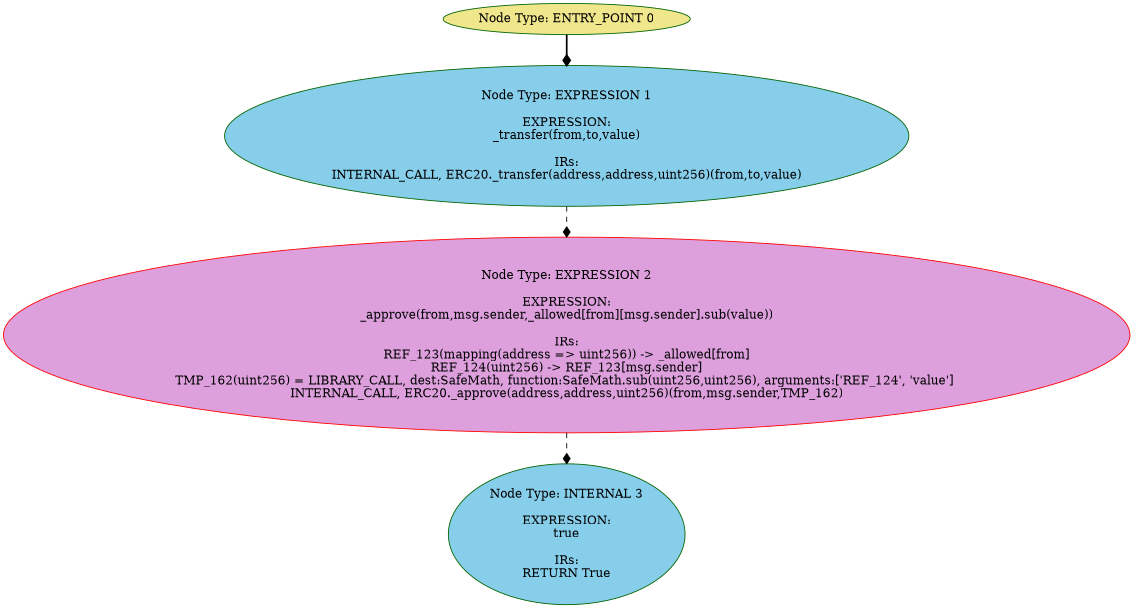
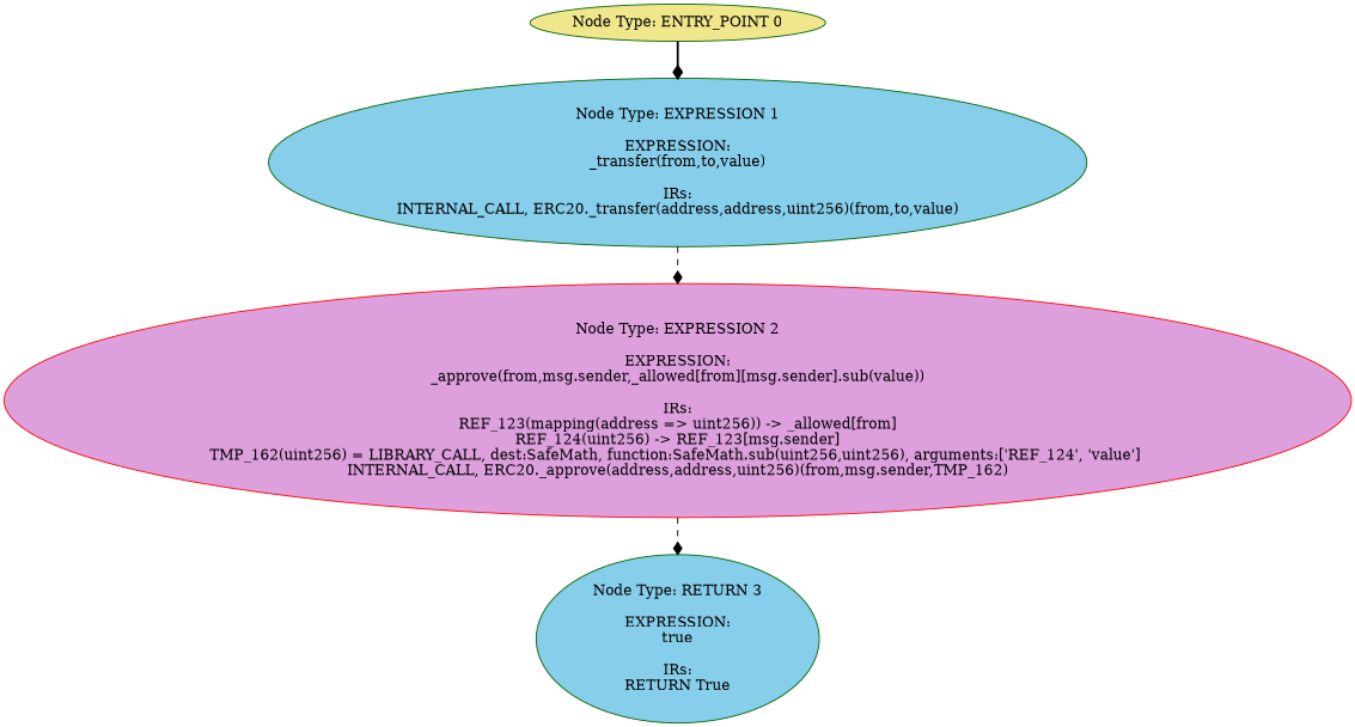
  digraph {
    node [style=filled fillcolor=skyblue color=darkgreen]
    edge [style=dashed arrowhead=diamond]
    n1 [label="Node Type: ENTRY_POINT 0\n" fillcolor=khaki]
    n2 [label="Node Type: EXPRESSION 1\n\nEXPRESSION:\n_transfer(from,to,value)\n\nIRs:\nINTERNAL_CALL, ERC20._transfer(address,address,uint256)(from,to,value)"]
    n3 [label="Node Type: EXPRESSION 2\n\nEXPRESSION:\n_approve(from,msg.sender,_allowed[from][msg.sender].sub(value))\n\nIRs:\nREF_123(mapping(address => uint256)) -> _allowed[from]\nREF_124(uint256) -> REF_123[msg.sender]\nTMP_162(uint256) = LIBRARY_CALL, dest:SafeMath, function:SafeMath.sub(uint256,uint256), arguments:['REF_124', 'value'] \nINTERNAL_CALL, ERC20._approve(address,address,uint256)(from,msg.sender,TMP_162)" fillcolor=plum color=red]
-   n4 [label="Node Type: INTERNAL 3\n\nEXPRESSION:\ntrue\n\nIRs:\nRETURN True"]
+   n4 [label="Node Type: RETURN 3\n\nEXPRESSION:\ntrue\n\nIRs:\nRETURN True"]
    n1 -> n2 [style=bold]
    n2 -> n3
    n3 -> n4
  }
